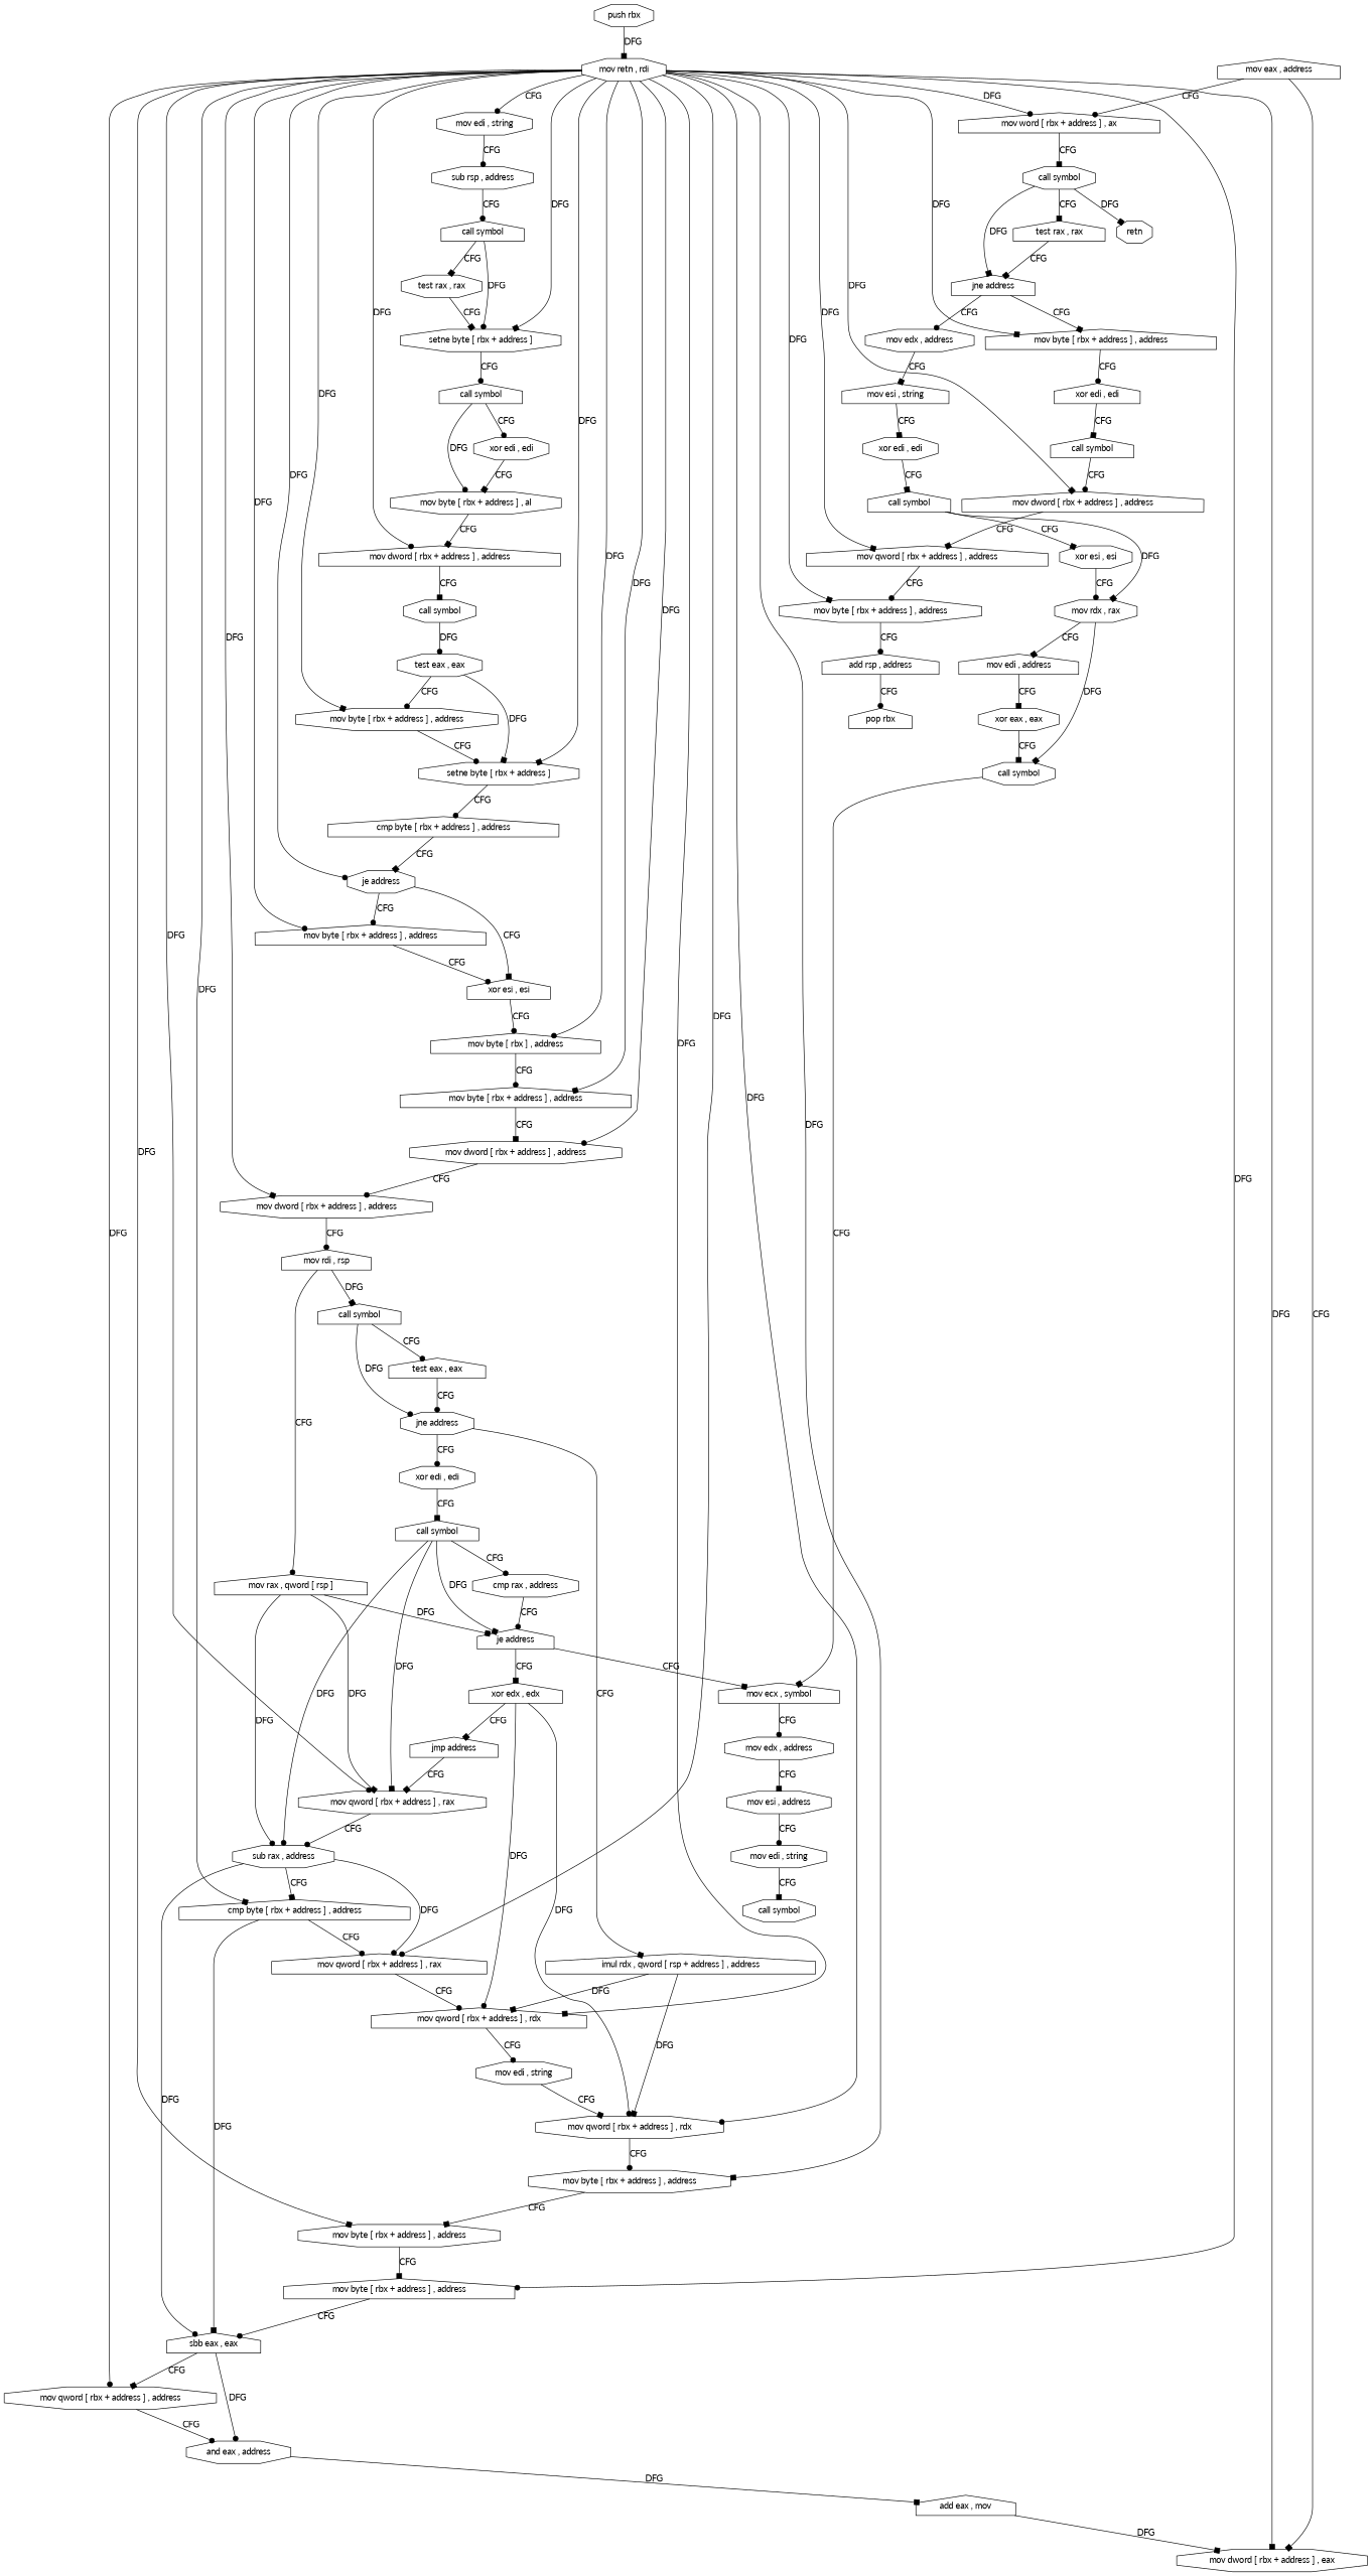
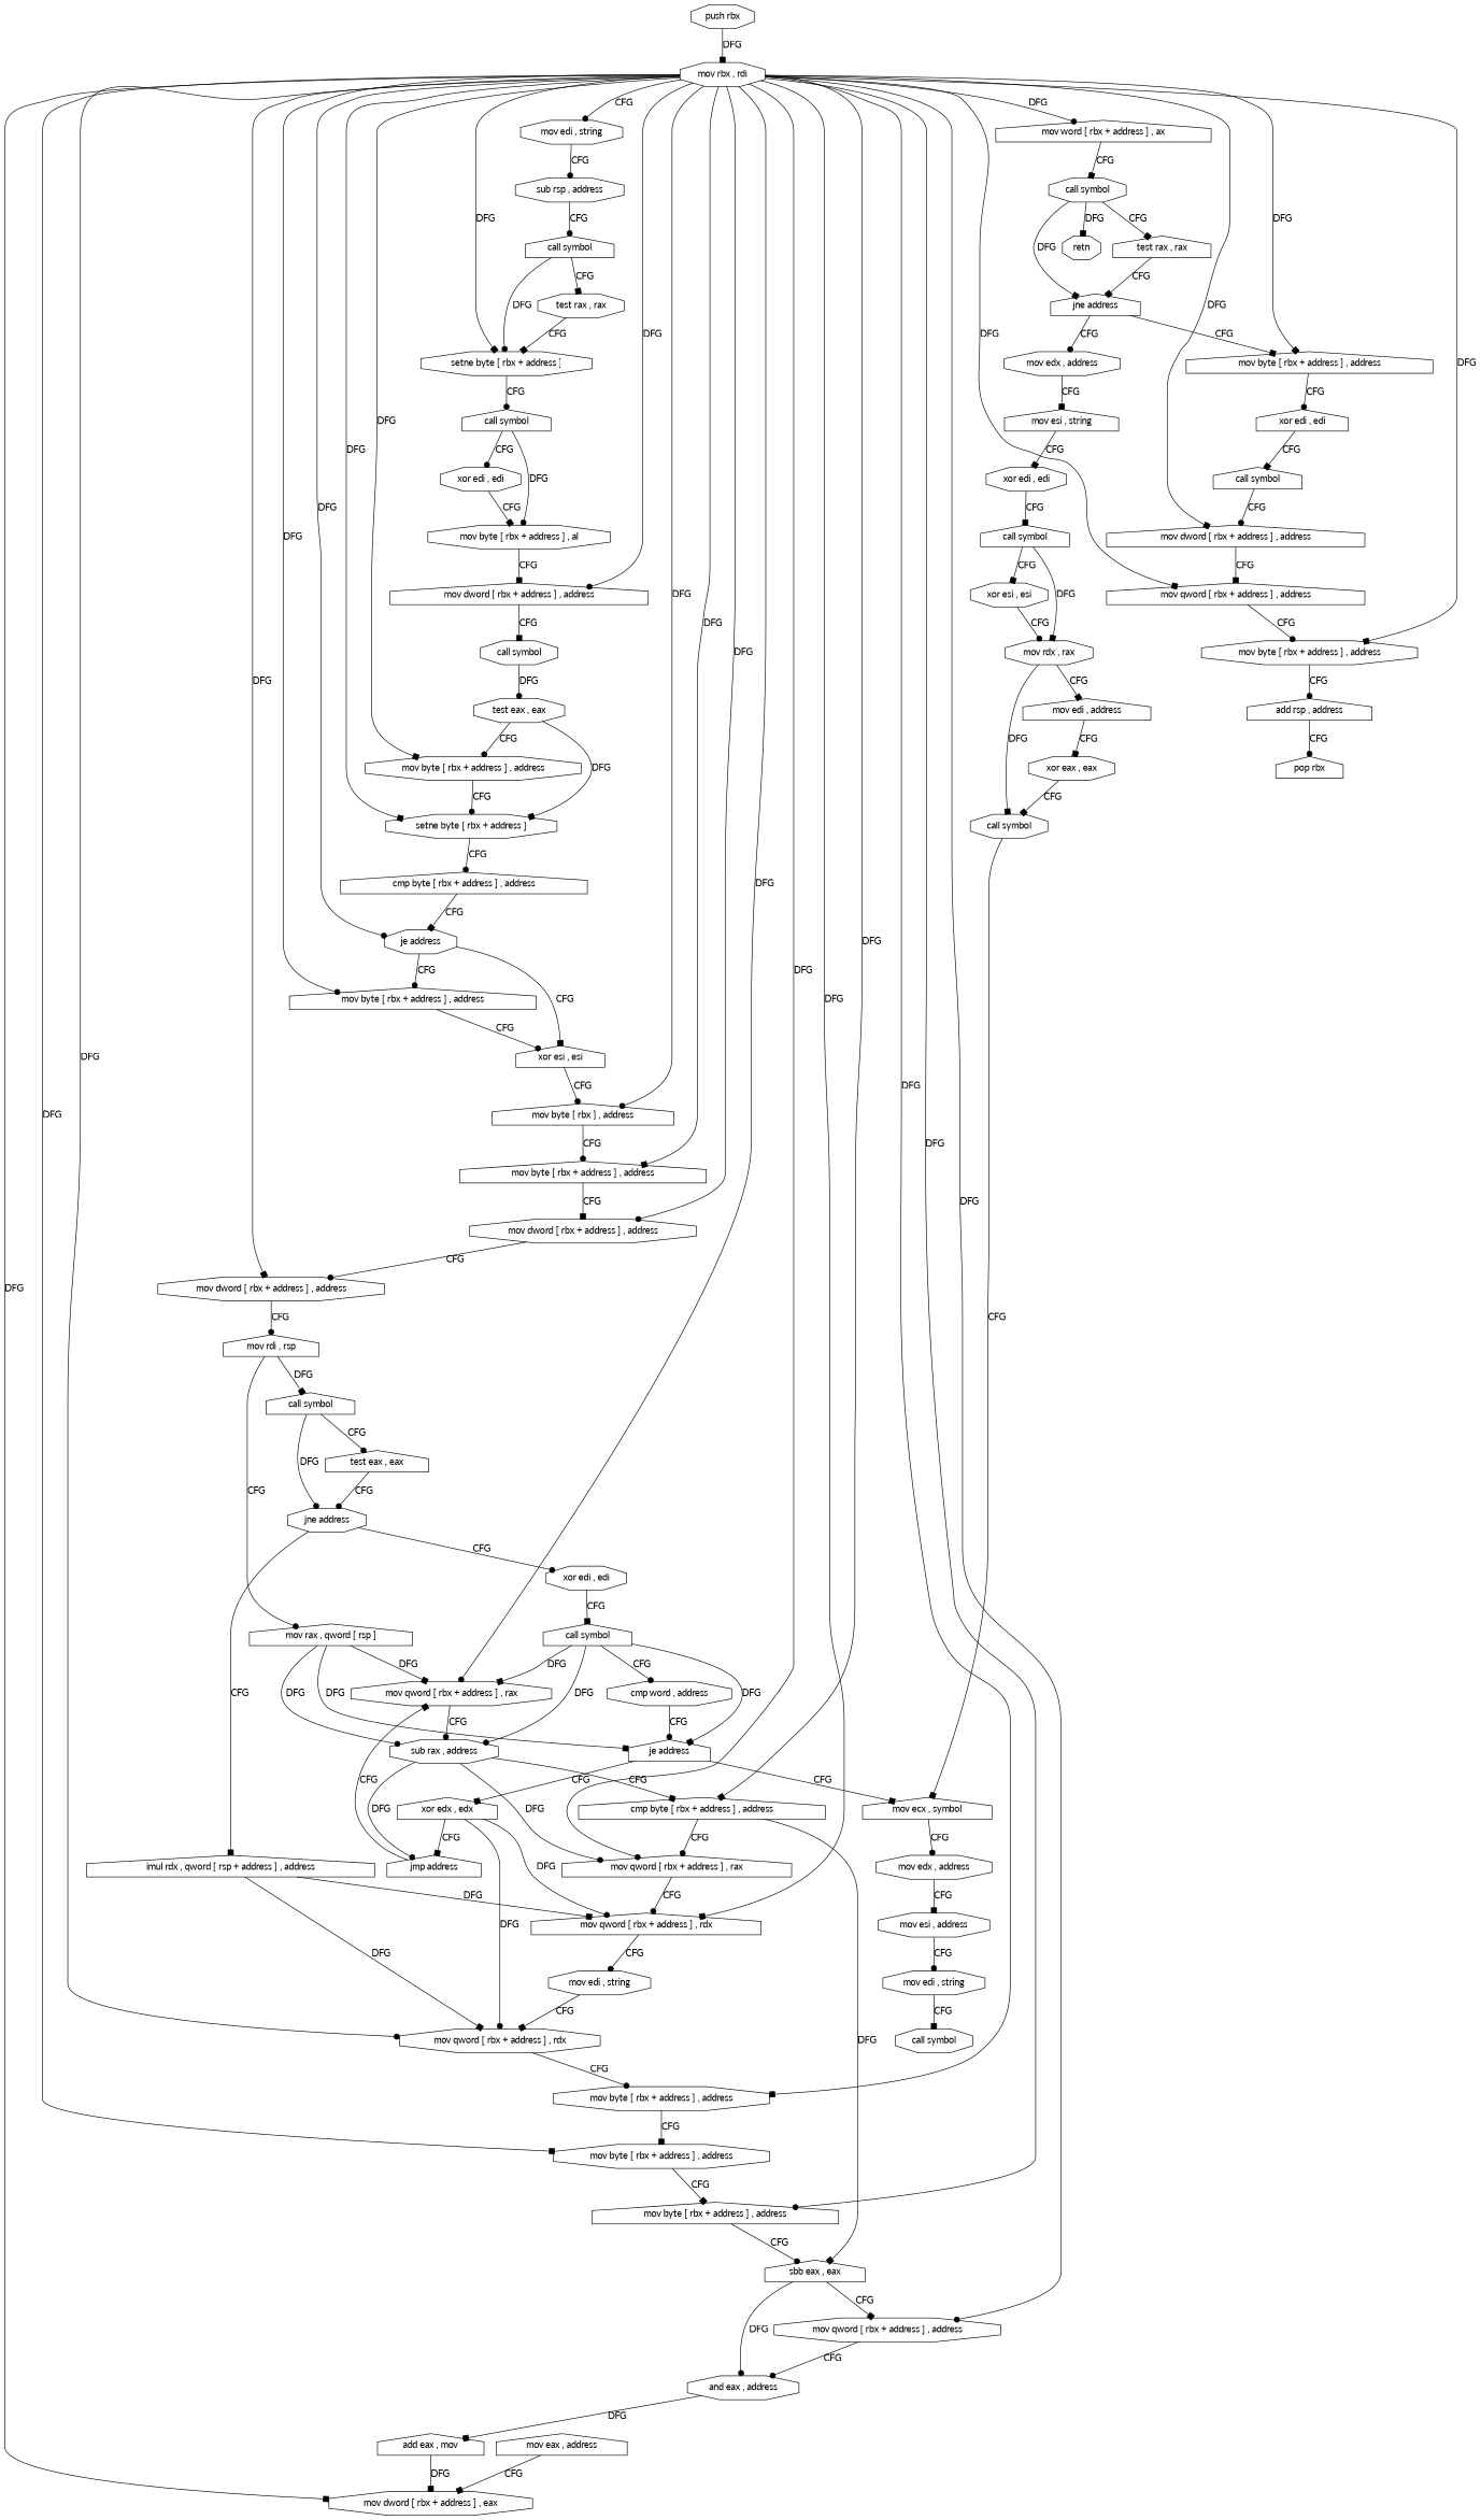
  digraph {
    fontname=Lato
    node [fontname=Lato shape=octagon]
    edge [arrowhead=box fontname=Lato]
    n1 [label="push rbx"]
-   n2 [label="mov retn , rdi"]
+   n2 [label="mov rbx , rdi"]
    n3 [label="mov edi , string"]
    n4 [label="setne byte [ rbx + address ]"]
    n5 [label="mov dword [ rbx + address ] , address" shape=house]
    n6 [label="mov byte [ rbx + address ] , address"]
    n7 [label="setne byte [ rbx + address ]"]
    n8 [label="je address"]
    n9 [label="mov byte [ rbx + address ] , address" shape=house]
    n10 [label="mov byte [ rbx ] , address" shape=house]
    n11 [label="mov byte [ rbx + address ] , address" shape=house]
    n12 [label="mov dword [ rbx + address ] , address"]
    n13 [label="mov dword [ rbx + address ] , address"]
    n14 [label="mov qword [ rbx + address ] , rax"]
    n15 [label="mov byte [ rbx + address ] , address" shape=house]
    n16 [label="mov dword [ rbx + address ] , address" shape=house]
    n17 [label="mov qword [ rbx + address ] , address" shape=house]
    n18 [label="mov byte [ rbx + address ] , address"]
    n19 [label="cmp byte [ rbx + address ] , address" shape=house]
    n20 [label="mov qword [ rbx + address ] , rax" shape=house]
    n21 [label="mov qword [ rbx + address ] , rdx" shape=house]
    n22 [label="mov qword [ rbx + address ] , rdx"]
    n23 [label="mov byte [ rbx + address ] , address"]
    n24 [label="mov byte [ rbx + address ] , address"]
    n25 [label="mov byte [ rbx + address ] , address" shape=house]
    n26 [label="mov qword [ rbx + address ] , address"]
    n27 [label="mov dword [ rbx + address ] , eax"]
    n28 [label="mov word [ rbx + address ] , ax" shape=house]
    n29 [label="sub rsp , address"]
    n30 [label="call symbol" shape=house]
    n31 [label="mov byte [ rbx + address ] , al"]
    n32 [label="call symbol"]
    n33 [label="cmp byte [ rbx + address ] , address" shape=house]
    n34 [label="xor esi , esi" shape=house]
    n35 [label="mov rdi , rsp" shape=house]
    n36 [label="sub rax , address"]
    n37 [label="xor edi , edi" shape=house]
    n38 [label="add rsp , address" shape=house]
    n39 [label="sbb eax , eax" shape=house]
    n40 [label="mov edi , string"]
    n41 [label="and eax , address"]
    n42 [label="call symbol"]
    n43 [label="call symbol" shape=house]
    n44 [label="test rax , rax"]
    n45 [label="xor edi , edi"]
    n46 [label="test eax , eax"]
    n47 [label="call symbol" shape=house]
    n48 [label="mov rax , qword [ rsp ]" shape=house]
    n49 [label="test eax , eax" shape=house]
    n50 [label="jne address"]
    n51 [label="xor edi , edi"]
    n52 [label="imul rdx , qword [ rsp + address ] , address" shape=house]
    n53 [label="call symbol" shape=house]
-   n54 [label="cmp rax , address"]
+   n54 [label="cmp word , address"]
    n55 [label="je address" shape=house]
    n56 [label="mov ecx , symbol" shape=house]
    n57 [label="xor edx , edx" shape=house]
    n58 [label="mov edx , address"]
    n59 [label="jmp address" shape=house]
    n60 [label="mov esi , address"]
    n61 [label="mov edi , string"]
    n62 [label="call symbol"]
    n63 [label="mov edx , address"]
    n64 [label="mov esi , string" shape=house]
    n65 [label="xor edi , edi"]
    n66 [label="call symbol" shape=house]
    n67 [label="xor esi , esi"]
    n68 [label="mov rdx , rax"]
    n69 [label="mov edi , address" shape=house]
    n70 [label="call symbol"]
    n71 [label="xor eax , eax"]
    n72 [label="call symbol" shape=house]
    n73 [label="pop rbx" shape=house]
    n74 [label=retn]
    n75 [label="add eax , mov" shape=house]
    n76 [label="mov eax , address" shape=house]
    n77 [label="test rax , rax" shape=house]
    n78 [label="jne address" shape=house]
    n1 -> n2 [label=DFG]
    n2 -> n3 [arrowhead=dot label=CFG]
    n2 -> n4 [label=DFG]
    n2 -> n5 [arrowhead=dot label=DFG]
    n2 -> n6 [label=DFG]
    n2 -> n7 [label=DFG]
    n2 -> n8 [arrowhead=dot label=DFG]
    n2 -> n9 [arrowhead=dot label=DFG]
    n2 -> n10 [arrowhead=dot label=DFG]
    n2 -> n11 [label=DFG]
    n2 -> n12 [arrowhead=dot label=DFG]
    n2 -> n13 [label=DFG]
    n2 -> n14 [arrowhead=dot label=DFG]
    n2 -> n15 [label=DFG]
    n2 -> n16 [label=DFG]
    n2 -> n17 [label=DFG]
    n2 -> n18 [label=DFG]
    n2 -> n19 [label=DFG]
    n2 -> n20 [arrowhead=dot label=DFG]
    n2 -> n21 [label=DFG]
    n2 -> n22 [arrowhead=dot label=DFG]
    n2 -> n23 [label=DFG]
    n2 -> n24 [label=DFG]
    n2 -> n25 [arrowhead=dot label=DFG]
    n2 -> n26 [arrowhead=dot label=DFG]
    n2 -> n27 [label=DFG]
    n2 -> n28 [arrowhead=dot label=DFG]
    n3 -> n29 [arrowhead=dot label=CFG]
    n4 -> n30 [arrowhead=dot label=CFG]
    n5 -> n32 [label=CFG]
    n6 -> n7 [arrowhead=dot label=CFG]
    n7 -> n33 [arrowhead=dot label=CFG]
    n8 -> n9 [arrowhead=dot label=CFG]
    n8 -> n34 [label=CFG]
    n9 -> n34 [arrowhead=dot label=CFG]
    n10 -> n11 [arrowhead=dot label=CFG]
    n11 -> n12 [label=CFG]
    n12 -> n13 [arrowhead=dot label=CFG]
    n13 -> n35 [arrowhead=dot label=CFG]
    n14 -> n36 [arrowhead=dot label=CFG]
    n15 -> n37 [arrowhead=dot label=CFG]
    n16 -> n17 [label=CFG]
    n17 -> n18 [arrowhead=dot label=CFG]
    n18 -> n38 [arrowhead=dot label=CFG]
    n19 -> n20 [arrowhead=dot label=CFG]
    n19 -> n39 [label=DFG]
    n20 -> n21 [arrowhead=dot label=CFG]
    n21 -> n40 [arrowhead=dot label=CFG]
    n22 -> n23 [arrowhead=dot label=CFG]
    n23 -> n24 [label=CFG]
    n24 -> n25 [label=CFG]
    n25 -> n39 [arrowhead=dot label=CFG]
    n26 -> n41 [arrowhead=dot label=CFG]
    n28 -> n42 [label=CFG]
    n29 -> n43 [arrowhead=dot label=CFG]
    n30 -> n31 [arrowhead=dot label=DFG]
    n30 -> n45 [arrowhead=dot label=CFG]
    n31 -> n5 [label=CFG]
    n32 -> n46 [arrowhead=dot label=DFG]
    n33 -> n8 [label=CFG]
    n34 -> n10 [arrowhead=dot label=CFG]
    n35 -> n47 [label=DFG]
    n35 -> n48 [arrowhead=dot label=CFG]
    n36 -> n19 [label=CFG]
    n36 -> n20 [arrowhead=dot label=DFG]
-   n36 -> n39 [arrowhead=dot label=DFG]
+   n36 -> n59 [arrowhead=dot label=DFG]
    n37 -> n72 [label=CFG]
    n38 -> n73 [arrowhead=dot label=CFG]
    n39 -> n26 [label=CFG]
    n39 -> n41 [arrowhead=dot label=DFG]
    n40 -> n22 [label=CFG]
    n41 -> n75 [label=DFG]
    n42 -> n74 [label=DFG]
    n42 -> n77 [label=CFG]
    n42 -> n78 [label=DFG]
    n43 -> n4 [arrowhead=dot label=DFG]
    n43 -> n44 [label=CFG]
    n44 -> n4 [label=CFG]
    n45 -> n31 [label=CFG]
    n46 -> n6 [arrowhead=dot label=CFG]
    n46 -> n7 [label=DFG]
    n47 -> n49 [arrowhead=dot label=CFG]
    n47 -> n50 [arrowhead=dot label=DFG]
    n48 -> n14 [label=DFG]
    n48 -> n36 [arrowhead=dot label=DFG]
    n48 -> n55 [label=DFG]
    n49 -> n50 [arrowhead=dot label=CFG]
    n50 -> n51 [arrowhead=dot label=CFG]
    n50 -> n52 [label=CFG]
    n51 -> n53 [label=CFG]
    n52 -> n21 [label=DFG]
    n52 -> n22 [label=DFG]
    n53 -> n14 [label=DFG]
    n53 -> n36 [arrowhead=dot label=DFG]
    n53 -> n54 [arrowhead=dot label=CFG]
    n53 -> n55 [label=DFG]
    n54 -> n55 [arrowhead=dot label=CFG]
    n55 -> n56 [label=CFG]
    n55 -> n57 [label=CFG]
    n56 -> n58 [arrowhead=dot label=CFG]
    n57 -> n21 [arrowhead=dot label=DFG]
    n57 -> n22 [arrowhead=dot label=DFG]
    n57 -> n59 [label=CFG]
    n58 -> n60 [label=CFG]
    n59 -> n14 [label=CFG]
    n60 -> n61 [arrowhead=dot label=CFG]
    n61 -> n62 [label=CFG]
    n63 -> n64 [label=CFG]
    n64 -> n65 [label=CFG]
    n65 -> n66 [label=CFG]
    n66 -> n67 [label=CFG]
    n66 -> n68 [label=DFG]
    n67 -> n68 [arrowhead=dot label=CFG]
    n68 -> n69 [label=CFG]
    n68 -> n70 [label=DFG]
    n69 -> n71 [label=CFG]
    n70 -> n56 [label=CFG]
    n71 -> n70 [label=CFG]
    n72 -> n16 [arrowhead=dot label=CFG]
    n75 -> n27 [label=DFG]
    n76 -> n27 [label=CFG]
-   n76 -> n28 [arrowhead=dot label=CFG]
    n77 -> n78 [label=CFG]
    n78 -> n15 [label=CFG]
    n78 -> n63 [arrowhead=dot label=CFG]
  }
